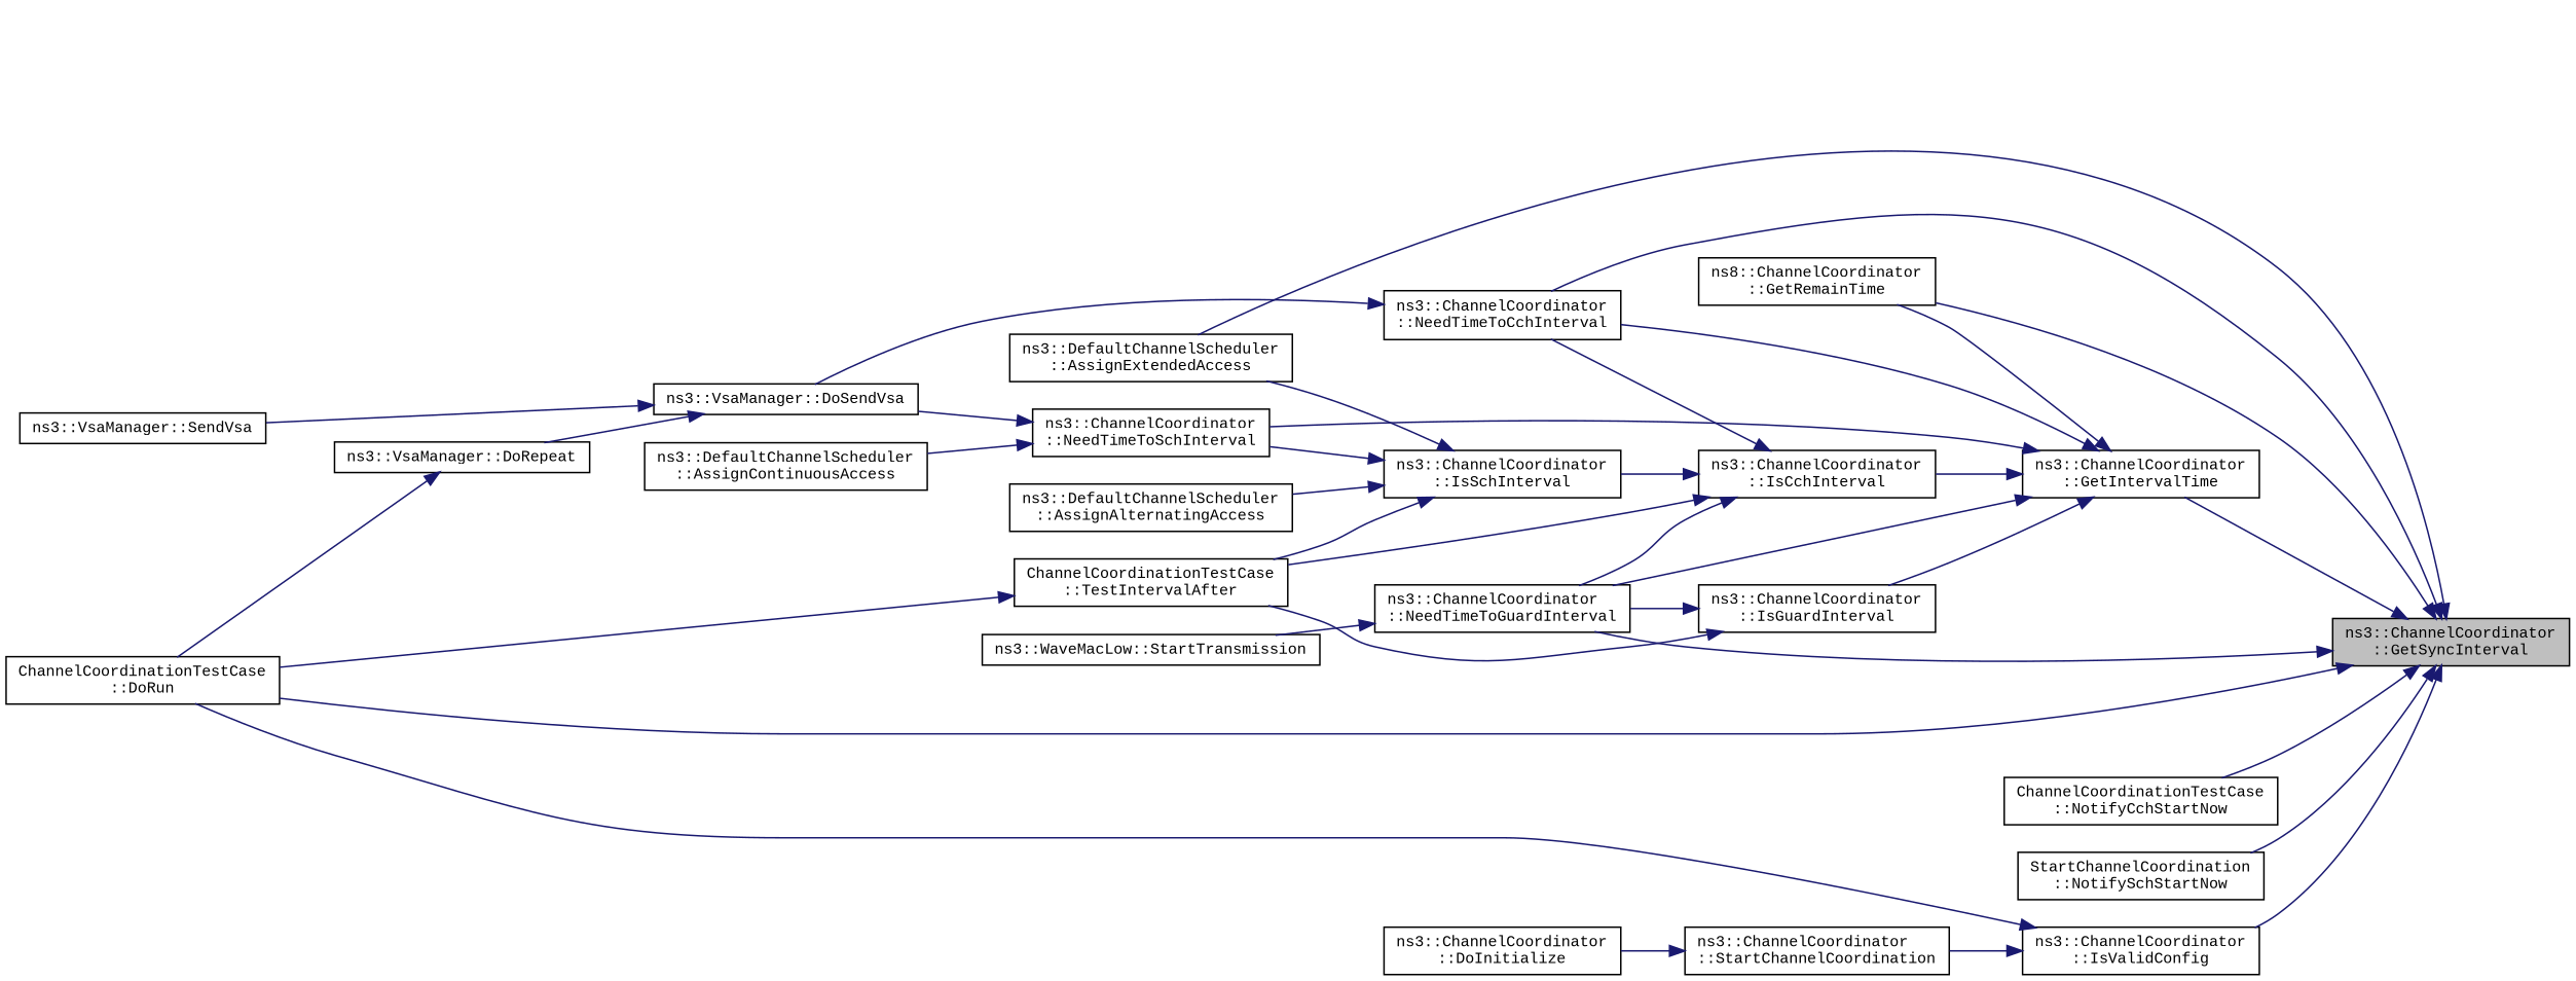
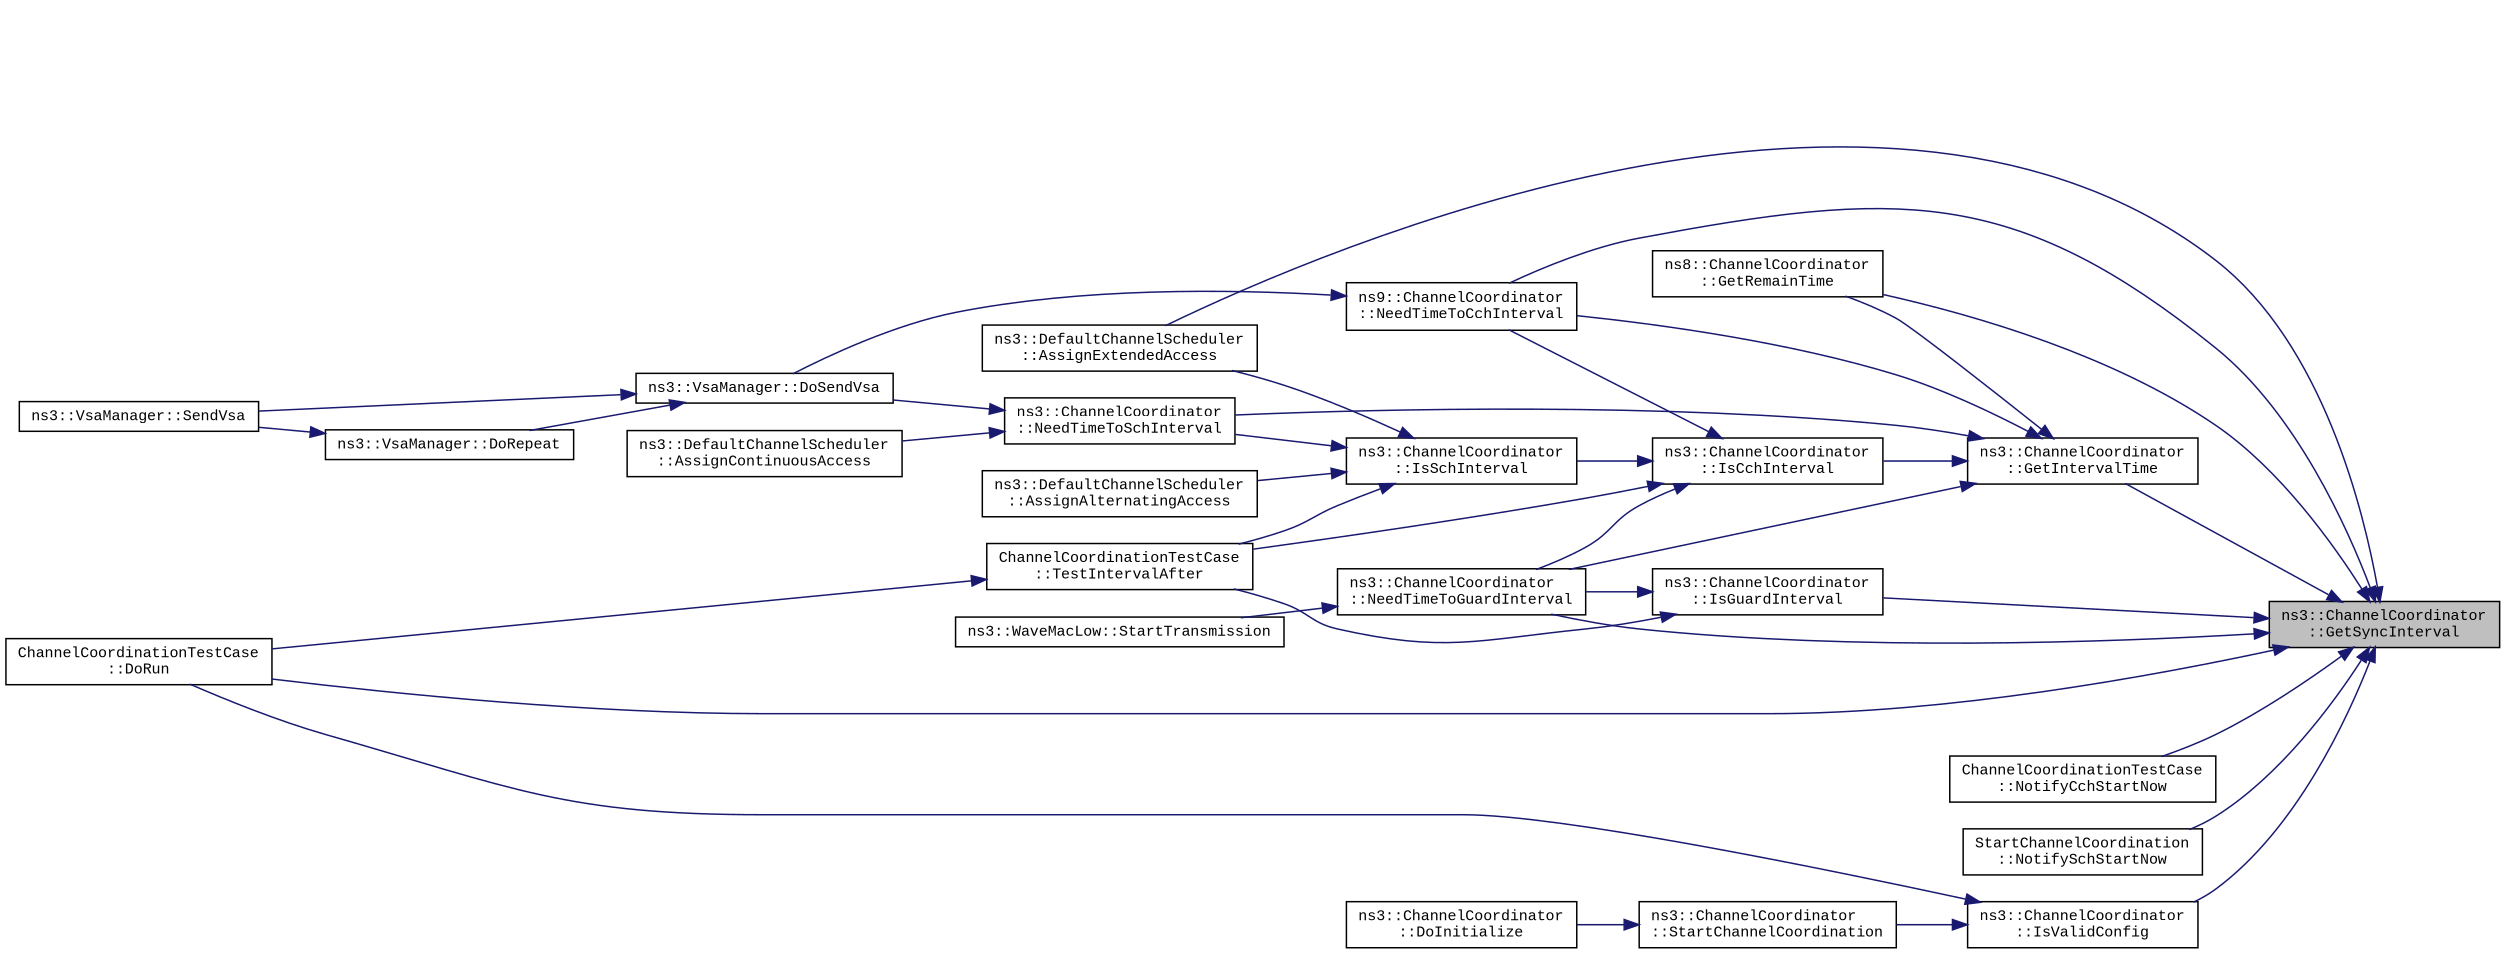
  digraph {
    fontname="Liberation Mono"
    rankdir=RL
    node [color=black fillcolor=white fontname="Liberation Mono" fontsize=10 shape=record style=filled]
    edge [color=midnightblue dir=back fontname="Liberation Mono" fontsize=10 labelfontname=Helvetica labelfontsize=10 style=solid]
    n1 [fillcolor=grey75 fontcolor=black height=0.2 label="ns3::ChannelCoordinator\l::GetSyncInterval" width=0.4]
    n2 [height=0.2 label="ns3::DefaultChannelScheduler\l::AssignExtendedAccess" width=0.4]
    n3 [height=0.2 label="ChannelCoordinationTestCase\l::DoRun" width=0.4]
    n4 [height=0.2 label="ns3::ChannelCoordinator\l::GetIntervalTime" width=0.4]
    n5 [height=0.2 label="ns8::ChannelCoordinator\l::GetRemainTime" width=0.4]
-   n6 [height=0.2 label="ns3::ChannelCoordinator\l::NeedTimeToCchInterval" width=0.4]
+   n6 [height=0.2 label="ns9::ChannelCoordinator\l::NeedTimeToCchInterval" width=0.4]
    n7 [height=0.2 label="ns3::ChannelCoordinator\l::NeedTimeToGuardInterval" width=0.4]
    n8 [height=0.2 label="ns3::ChannelCoordinator\l::IsValidConfig" width=0.4]
    n9 [height=0.2 label="ChannelCoordinationTestCase\l::NotifyCchStartNow" width=0.4]
    n10 [height=0.2 label="StartChannelCoordination\l::NotifySchStartNow" width=0.4]
    n11 [height=0.2 label="ns3::ChannelCoordinator\l::IsCchInterval" width=0.4]
    n12 [height=0.2 label="ns3::ChannelCoordinator\l::NeedTimeToSchInterval" width=0.4]
    n13 [height=0.2 label="ns3::ChannelCoordinator\l::IsGuardInterval" width=0.4]
    n14 [height=0.2 label="ns3::VsaManager::DoSendVsa" width=0.4]
    n15 [height=0.2 label="ns3::WaveMacLow::StartTransmission" width=0.4]
    n16 [height=0.2 label="ns3::ChannelCoordinator\l::StartChannelCoordination" width=0.4]
    n17 [height=0.2 label="ns3::ChannelCoordinator\l::IsSchInterval" width=0.4]
    n18 [height=0.2 label="ChannelCoordinationTestCase\l::TestIntervalAfter" width=0.4]
    n19 [height=0.2 label="ns3::DefaultChannelScheduler\l::AssignContinuousAccess" width=0.4]
    n20 [height=0.2 label="ns3::DefaultChannelScheduler\l::AssignAlternatingAccess" width=0.4]
    n21 [height=0.2 label="ns3::VsaManager::DoRepeat" width=0.4]
    n22 [height=0.2 label="ns3::VsaManager::SendVsa" width=0.4]
    n23 [height=0.2 label="ns3::ChannelCoordinator\l::DoInitialize" width=0.4]
    n1 -> n2
    n1 -> n3
    n1 -> n4
    n1 -> n5
    n1 -> n6
    n1 -> n7
    n1 -> n8
    n1 -> n9
    n1 -> n10
    n4 -> n5
    n4 -> n6
    n4 -> n7
    n4 -> n11
    n4 -> n12
-   n4 -> n13
+   n1 -> n13
    n6 -> n14
    n7 -> n15
    n8 -> n3
    n8 -> n16
    n11 -> n6
    n11 -> n7
    n11 -> n17
    n11 -> n18
    n12 -> n14
    n12 -> n19
    n13 -> n7
    n13 -> n18
    n14 -> n21
    n14 -> n22
    n16 -> n23
    n17 -> n2
    n17 -> n12
    n17 -> n18
    n17 -> n20
    n18 -> n3
-   n21 -> n3
+   n21 -> n22
  }
